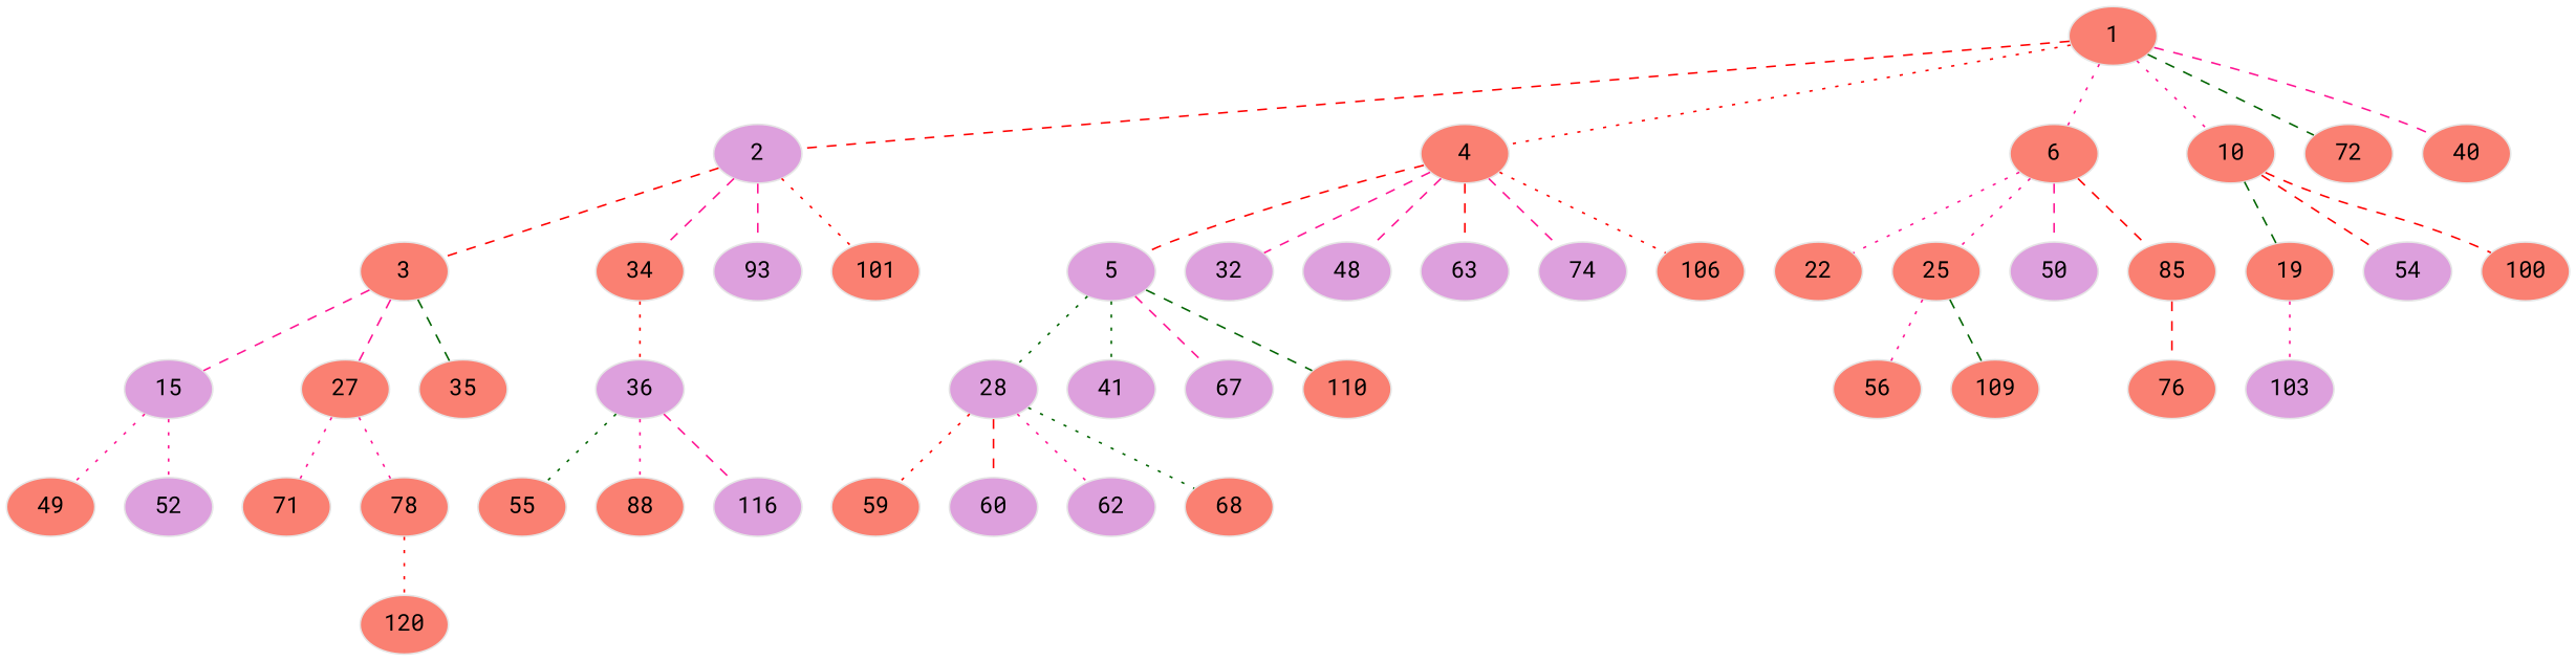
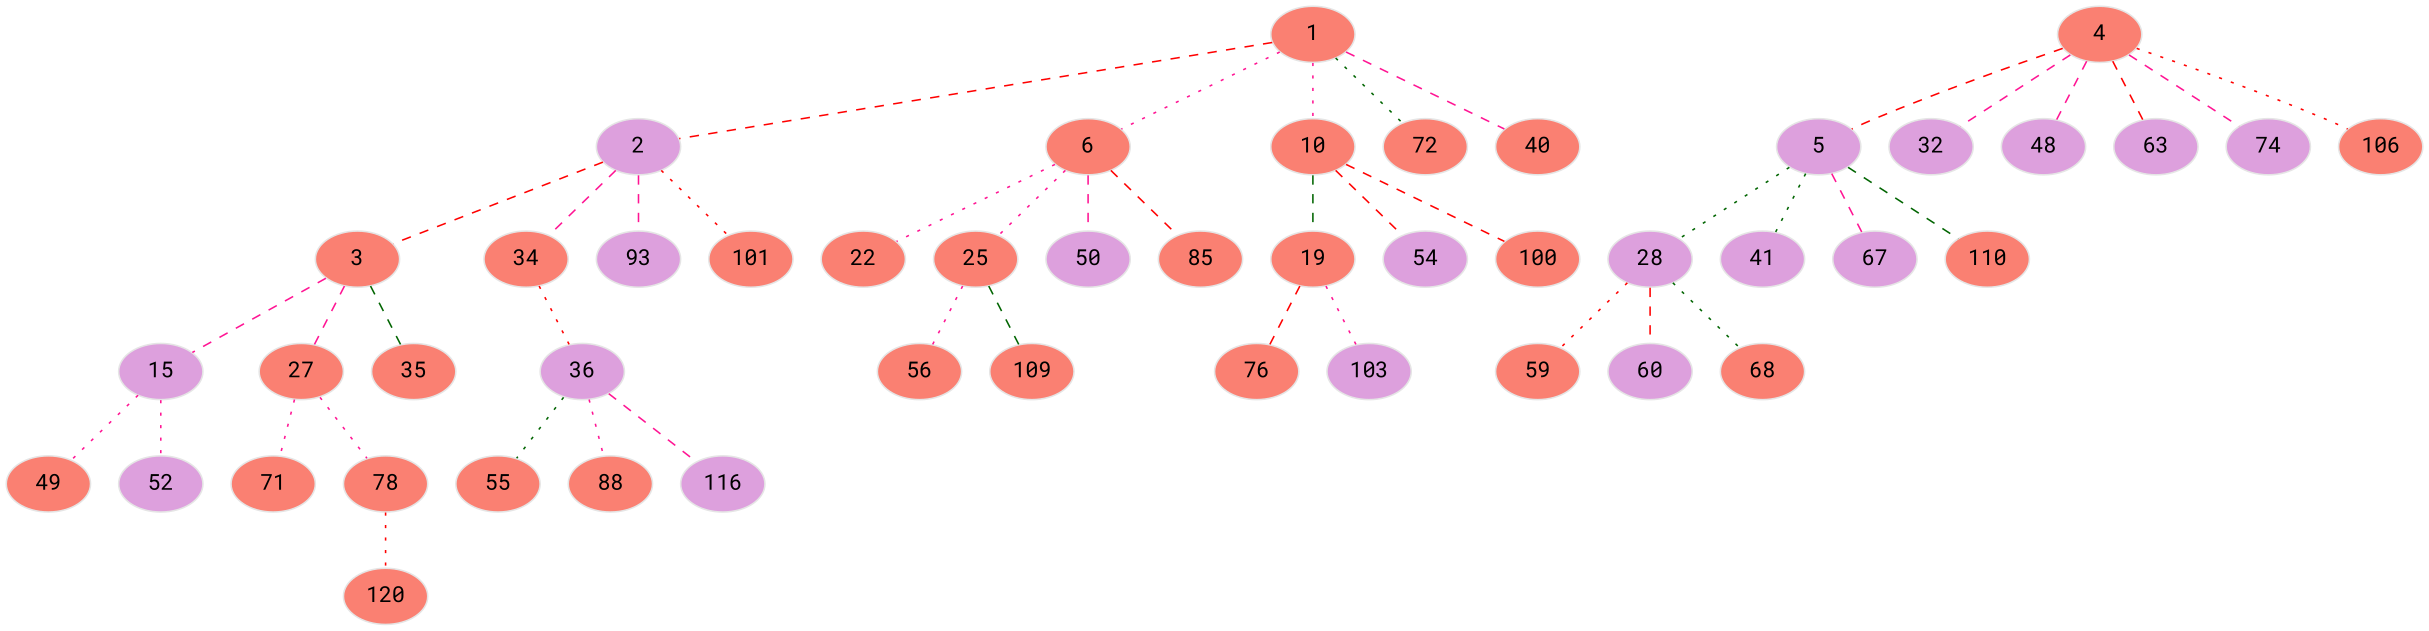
  graph {
    fontname="Roboto Mono"
    node [color=gray90 fillcolor=salmon fontname="Roboto Mono" style=filled]
    edge [color=deeppink fontname="Roboto Mono" style=dashed]
    2 [fillcolor=plum super="+18"]
    3
    34
    93 [fillcolor=plum]
    101
    1
    4 [super="+17+81+79"]
    6 [super="+11+8+61"]
    10 [super="+14+57+21"]
    n10 [label=72 super="+24"]
    40 [super="+72+122+118"]
    5 [fillcolor=plum super="+7+9"]
    32 [fillcolor=plum super="+33"]
    48 [fillcolor=plum super="+115"]
    63 [fillcolor=plum]
    74 [fillcolor=plum super="+84"]
    106
    22 [super="+95+23"]
    25 [super="+47"]
    50 [fillcolor=plum super="+70+83"]
    85
    19 [super="+26+73"]
    54 [fillcolor=plum]
    100
    15 [fillcolor=plum super="+20"]
    27 [super="+44"]
    35
    36 [fillcolor=plum super="+42"]
    49 [super="+75+64"]
    52 [fillcolor=plum]
    71 [super="+82"]
    78 [super="+80"]
    28 [fillcolor=plum super="+30+108+58"]
    41 [fillcolor=plum super="+119+97"]
    67 [fillcolor=plum]
    110
    59 [super="+112"]
    60 [fillcolor=plum]
-   62 [fillcolor=plum super="+99"]
    68
    56
    109
    76
    103 [fillcolor=plum]
    120
    55 [super="+107+91+87"]
    88
    116 [fillcolor=plum]
    2 -- 3 [color=red]
    2 -- 34
    2 -- 93
    2 -- 101 [color=red style=dotted]
    3 -- 15
    3 -- 27
    3 -- 35 [color=darkgreen]
    34 -- 36 [color=red style=dotted]
    1 -- 2 [color=red]
-   1 -- 4 [color=red style=dotted]
    1 -- 6 [style=dotted]
    1 -- 10 [style=dotted]
-   1 -- n10 [color=darkgreen]
+   1 -- n10 [color=darkgreen style=dotted]
    1 -- 40
    4 -- 5 [color=red]
    4 -- 32
    4 -- 48
    4 -- 63 [color=red]
    4 -- 74
    4 -- 106 [color=red style=dotted]
    6 -- 22 [style=dotted]
    6 -- 25 [style=dotted]
    6 -- 50
    6 -- 85 [color=red]
    10 -- 19 [color=darkgreen]
    10 -- 54 [color=red]
    10 -- 100 [color=red]
    5 -- 28 [color=darkgreen style=dotted]
    5 -- 41 [color=darkgreen style=dotted]
    5 -- 67
    5 -- 110 [color=darkgreen]
    25 -- 56 [style=dotted]
    25 -- 109 [color=darkgreen]
-   85 -- 76 [color=red]
+   19 -- 76 [color=red]
    19 -- 103 [style=dotted]
    15 -- 49 [style=dotted]
    15 -- 52 [style=dotted]
    27 -- 71 [style=dotted]
    27 -- 78 [style=dotted]
    36 -- 55 [color=darkgreen style=dotted]
    36 -- 88 [style=dotted]
    36 -- 116
    78 -- 120 [color=red style=dotted]
    28 -- 59 [color=red style=dotted]
    28 -- 60 [color=red]
-   28 -- 62 [style=dotted]
    28 -- 68 [color=darkgreen style=dotted]
  }
